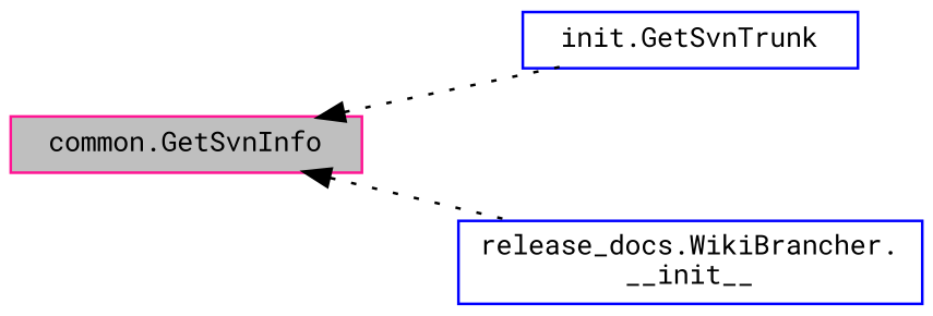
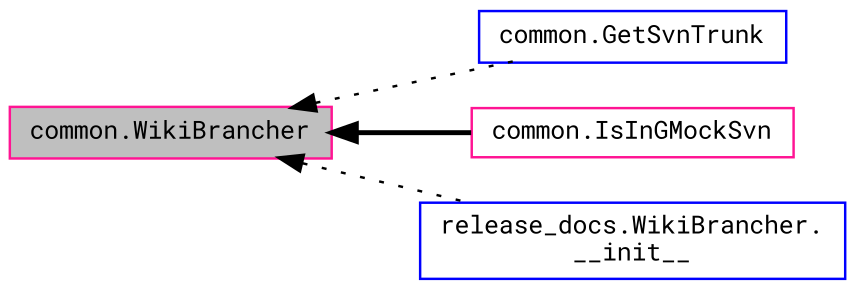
  digraph {
    fontname="Roboto Mono"
    rankdir=LR
    node [color=deeppink fillcolor=white fontname="Roboto Mono" fontsize=10 shape=record style=filled]
    edge [color=black dir=back fontname="Roboto Mono" fontsize=10 labelfontname=Helvetica labelfontsize=10 style=dotted]
-   n1 [fillcolor=grey75 fontcolor=black height=0.2 label="common.GetSvnInfo" width=0.4]
-   n2 [color=blue height=0.2 label="init.GetSvnTrunk" width=0.4]
+   n1 [fillcolor=grey75 fontcolor=black height=0.2 label="common.WikiBrancher" width=0.4]
+   n2 [color=blue height=0.2 label="common.GetSvnTrunk" width=0.4]
+   n3 [height=0.2 label="common.IsInGMockSvn" width=0.4]
    n4 [color=blue height=0.2 label="release_docs.WikiBrancher.\l__init__" width=0.4]
    n1 -> n2
+   n1 -> n3 [style=bold]
    n1 -> n4
  }
